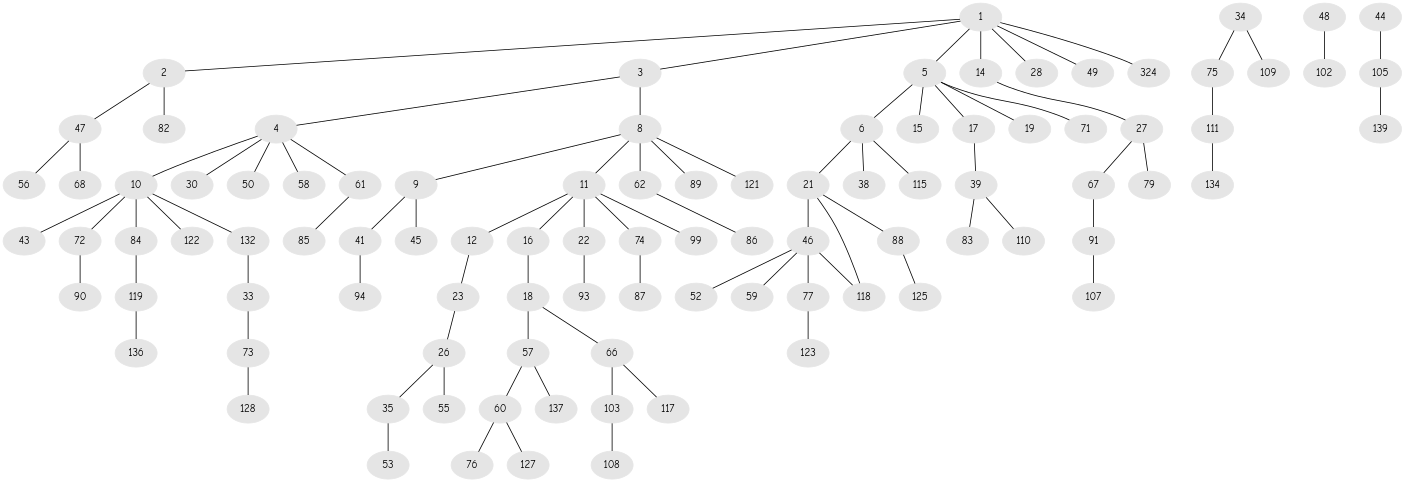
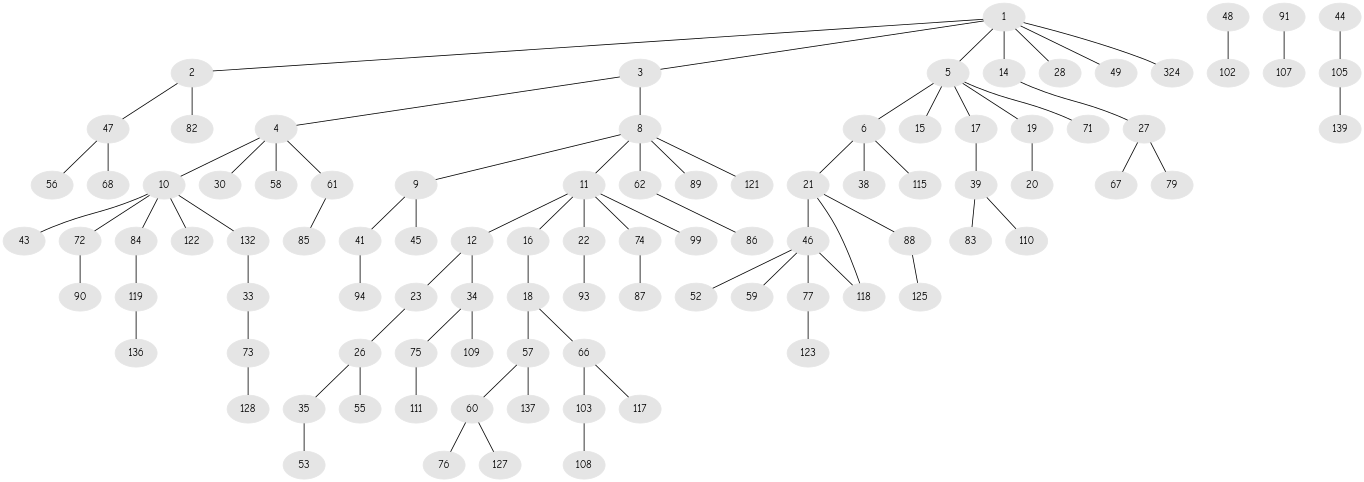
  graph {
    fontname="Comic Neue"
    node [color=gray90 fontname="Comic Neue" style=filled]
    edge [fontname="Comic Neue"]
    1 [super="+13"]
    2 [super="+36"]
    3 [super="+7"]
    5 [super="+70"]
    14 [super="+54"]
    28 [super="+129"]
    49
    n8 [label=324]
    47 [super="+81"]
    82 [super="+131"]
    4 [super="+29"]
    8 [super="+100"]
    6
    15 [super="+101"]
    17
    19 [super="+51"]
    71
    27 [super="+42"]
    56
    68
    10 [super="+40"]
    30 [super="+69"]
-   50
    58
    61
    9 [super="+24"]
    11 [super="+92"]
    62 [super="+130"]
    89
    121
    43
    72 [super="+113"]
    84 [super="+114"]
    122
    132
    85 [super="+116"]
    21 [super="+31"]
    38
    115
    39 [super="+104"]
+   20
    46 [super="+126"]
    88 [super="+96"]
    118
    41 [super="+78"]
    45 [super="+97"]
    12 [super="+32"]
    16
    22 [super="+25"]
    74
    99
    86
    94 [super="+98"]
    90 [super="+112"]
    119 [super="+133"]
    33
    23
    34 [super="+37"]
    18
    93
    87 [super="+140"]
    26 [super="+65"]
    75
    109
    67 [super="+80"]
    79
    57
    66
    83
    110
    60
    137
    103 [super="+106"]
    117
    52 [super="+120"]
    59
    77
    48 [super="+63"]
    102 [super="+135"]
    125
    35 [super="+64"]
    55
    53
    91
    73 [super="+95"]
    128
    44
    105
    111
    139
    123
    76
    127
    108
    107
-   134
    136
    1 -- 2
    1 -- 3
    1 -- 5
    1 -- 14
    1 -- 28
    1 -- 49
    1 -- n8
    2 -- 47
    2 -- 82
    3 -- 4
    3 -- 8
    5 -- 6
    5 -- 15
    5 -- 17
    5 -- 19
    5 -- 71
    14 -- 27
    47 -- 56
    47 -- 68
    4 -- 10
    4 -- 30
-   4 -- 50
    4 -- 58
    4 -- 61
    8 -- 9
    8 -- 11
    8 -- 62
    8 -- 89
    8 -- 121
    6 -- 21
    6 -- 38
    6 -- 115
    17 -- 39
+   19 -- 20
    27 -- 67
    27 -- 79
    10 -- 43
    10 -- 72
    10 -- 84
    10 -- 122
    10 -- 132
    61 -- 85
    9 -- 41
    9 -- 45
    11 -- 12
    11 -- 16
    11 -- 22
    11 -- 74
    11 -- 99
    62 -- 86
    72 -- 90
    84 -- 119
    132 -- 33
    21 -- 46
    21 -- 88
    21 -- 118
    39 -- 83
    39 -- 110
    46 -- 118
    46 -- 52
    46 -- 59
    46 -- 77
    88 -- 125
    41 -- 94
    12 -- 23
+   12 -- 34
    16 -- 18
    22 -- 93
    74 -- 87
    119 -- 136
    33 -- 73
    23 -- 26
    34 -- 75
    34 -- 109
    18 -- 57
    18 -- 66
    26 -- 35
    26 -- 55
    75 -- 111
-   67 -- 91
    57 -- 60
    57 -- 137
    66 -- 103
    66 -- 117
    60 -- 76
    60 -- 127
    103 -- 108
    77 -- 123
    48 -- 102
    35 -- 53
    91 -- 107
    73 -- 128
    44 -- 105
    105 -- 139
-   111 -- 134
  }
